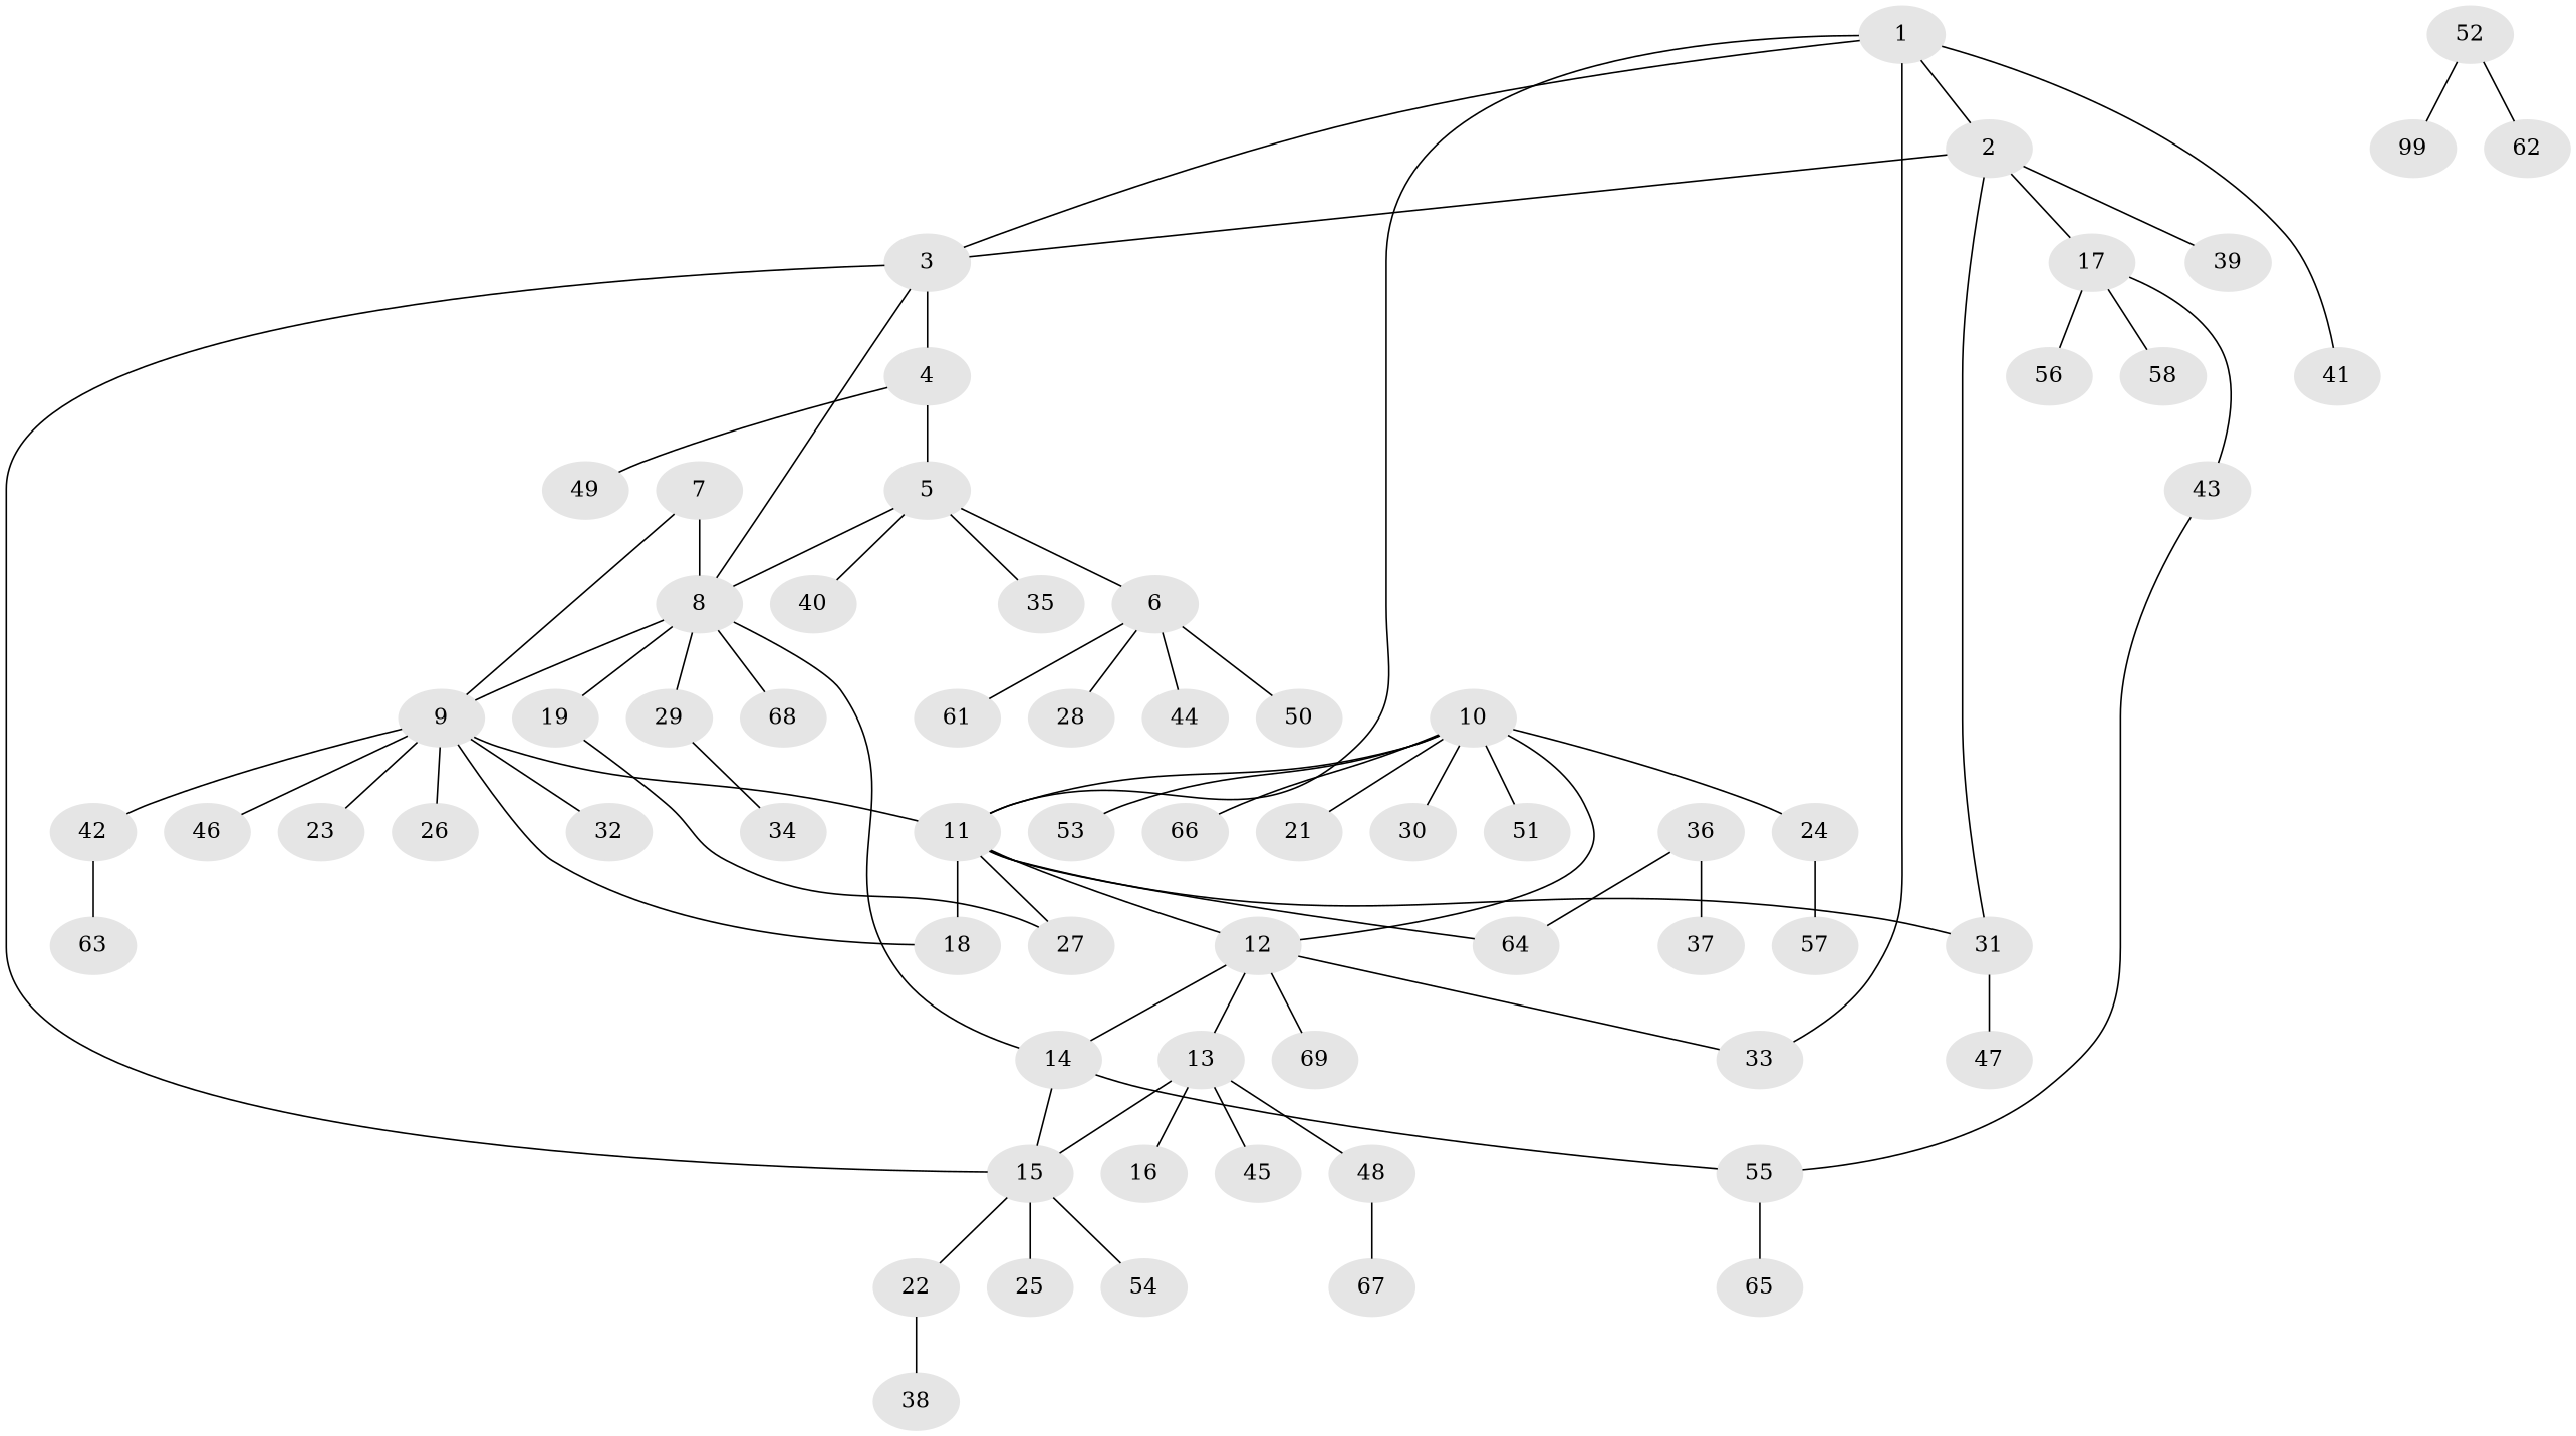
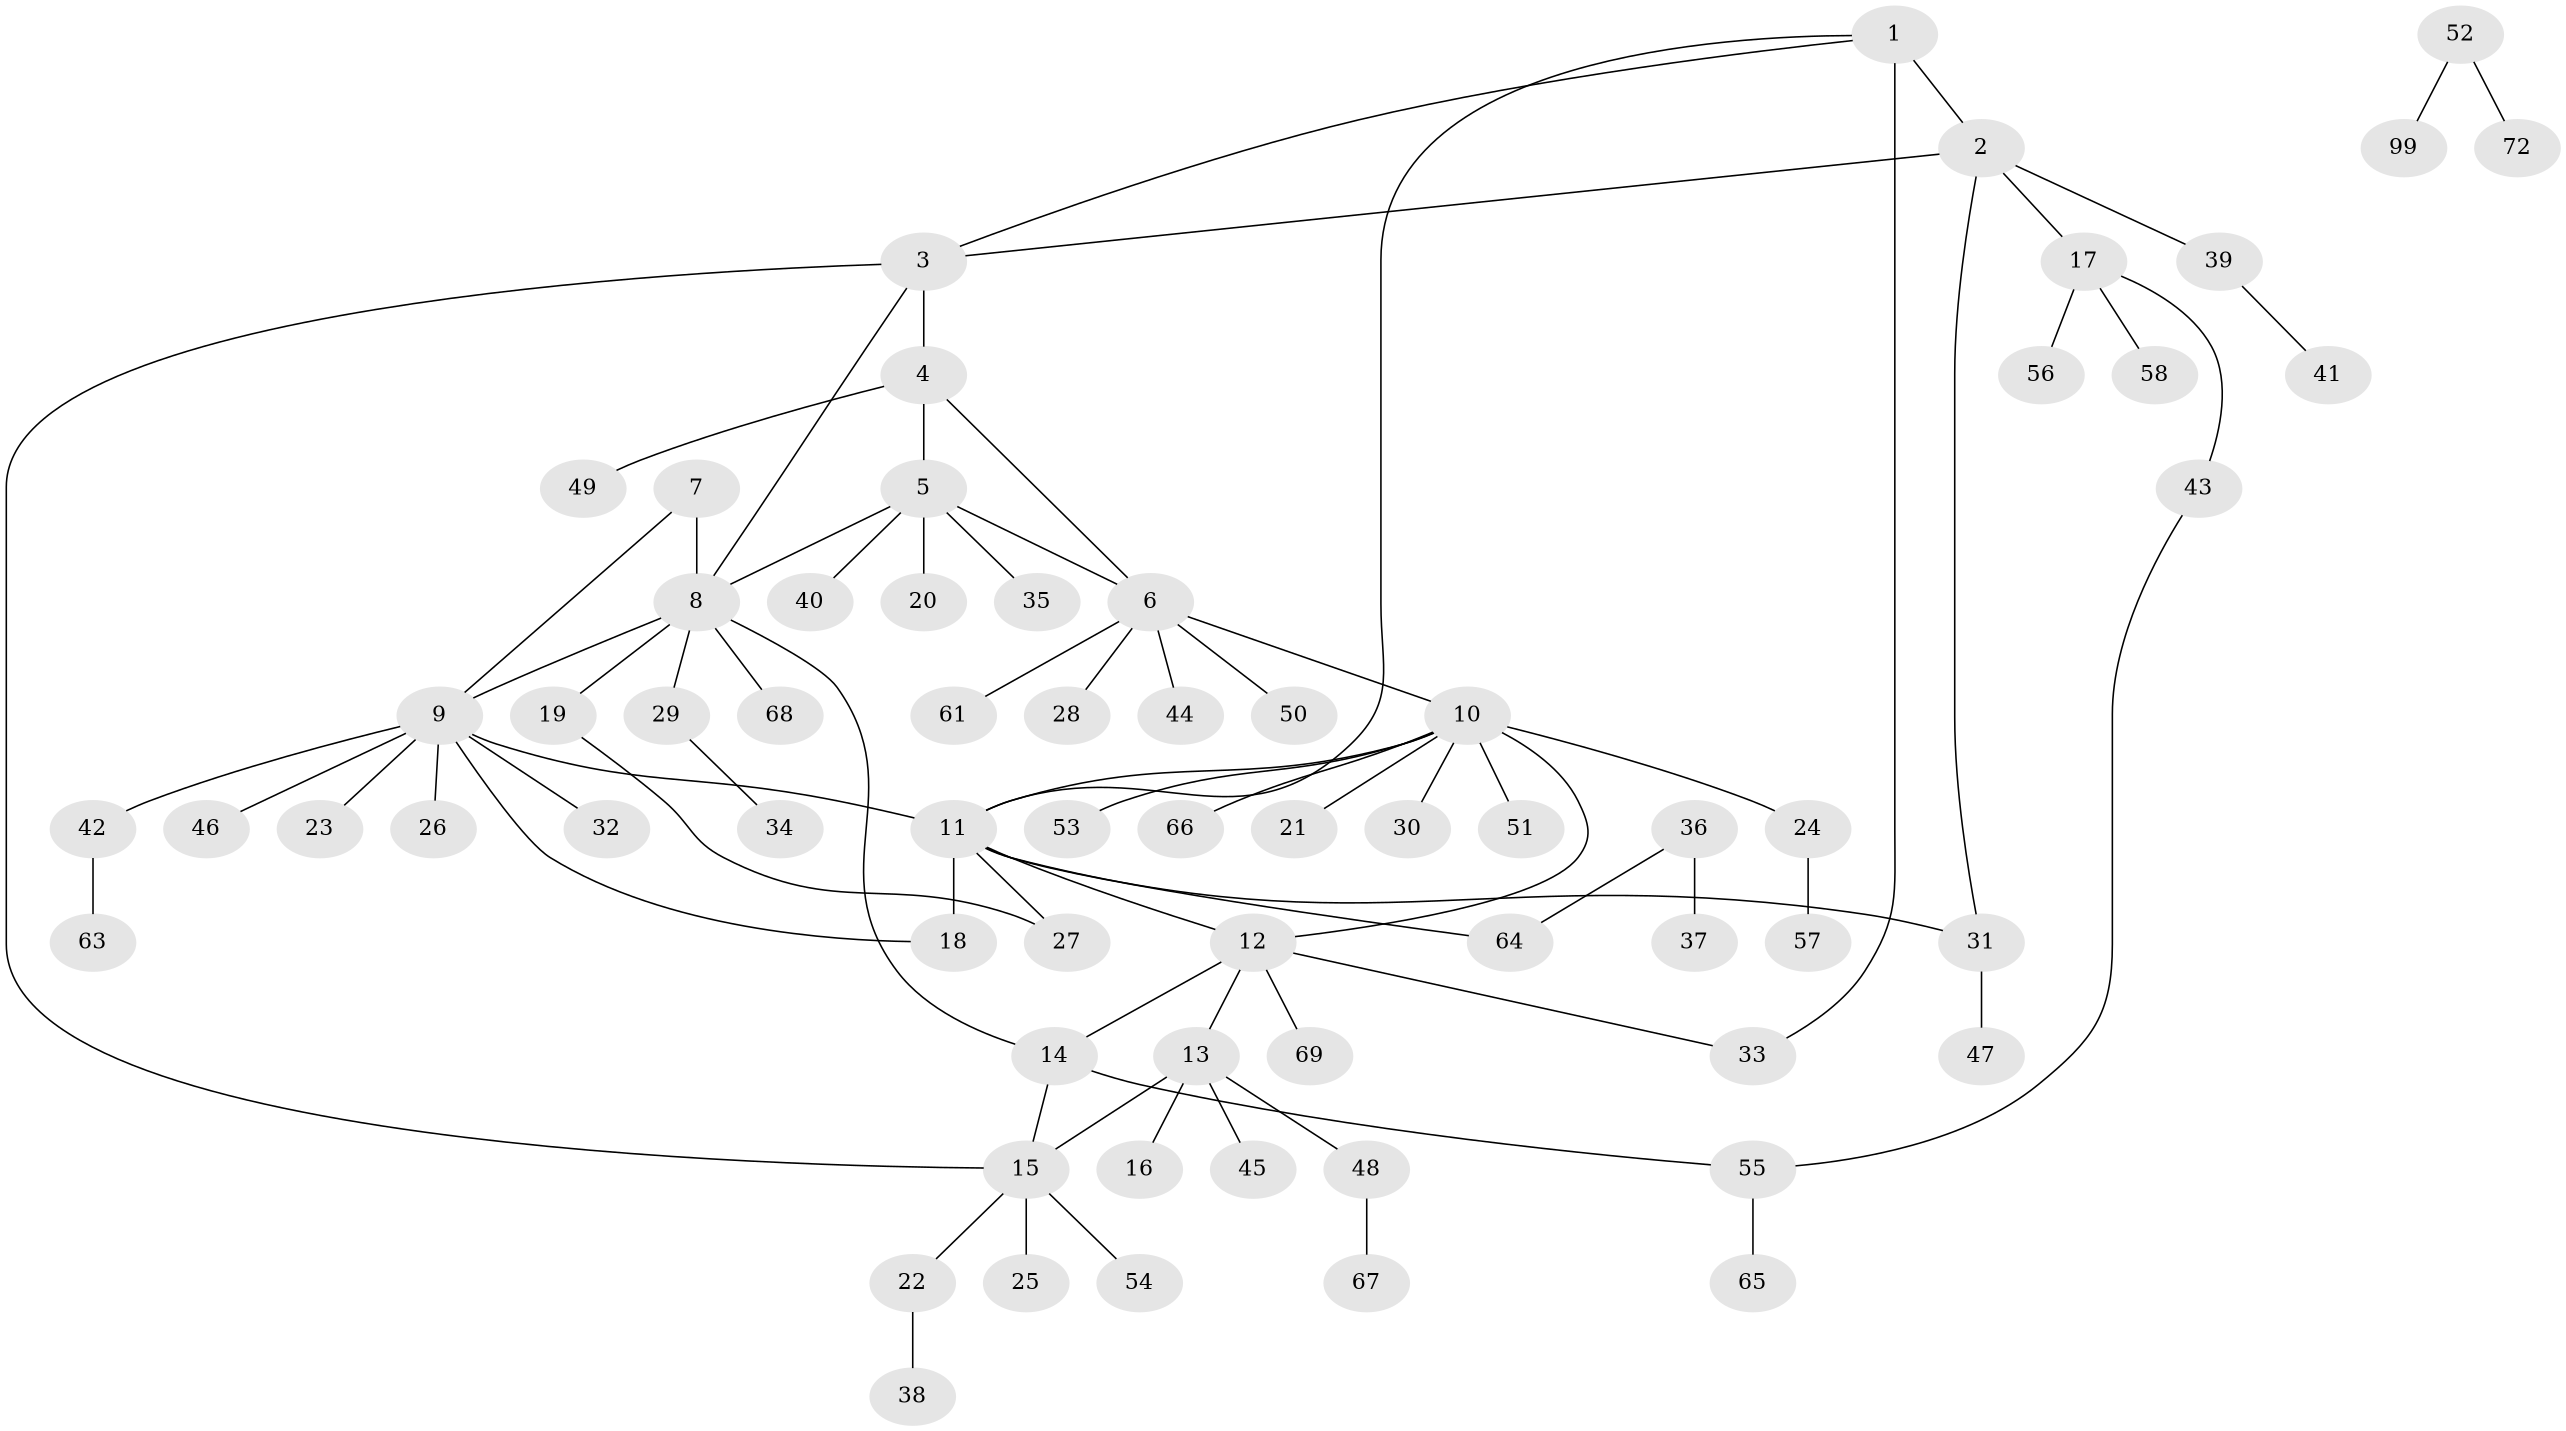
  graph {
    node [color=gray90 style=filled]
    1
    2
    3
    11
    33
    41
    17
    31
    39
    4
    8
    15
    18
    12
    27
    64
    43
    56
    58
    47
    5
    6
    49
    9
    14
    19
    29
    68
    22
    25
    54
+   20
    35
    40
    10
    28
    44
    50
    61
    13
    16
    45
    48
    21
    24
    30
    51
    53
    66
    7
    23
    26
    32
    42
    46
    55
    34
    63
    n59 [label=99]
    52
-   62
+   62 [label=72]
    69
    57
    36
    37
    67
    65
    38
    1 -- 2
    1 -- 3
    1 -- 11
    1 -- 33
-   1 -- 41
+   39 -- 41
    2 -- 3
    2 -- 17
    2 -- 31
    2 -- 39
    3 -- 4
    3 -- 8
    3 -- 15
    11 -- 31
    11 -- 18
    11 -- 12
    11 -- 27
    11 -- 64
    17 -- 43
    17 -- 56
    17 -- 58
    31 -- 47
    4 -- 5
+   4 -- 6
    4 -- 49
    8 -- 9
    8 -- 14
    8 -- 19
    8 -- 29
    8 -- 68
    15 -- 22
    15 -- 25
    15 -- 54
    12 -- 33
    12 -- 14
    12 -- 13
    12 -- 69
    43 -- 55
    5 -- 8
    5 -- 6
+   5 -- 20
    5 -- 35
    5 -- 40
+   6 -- 10
    6 -- 28
    6 -- 44
    6 -- 50
    6 -- 61
    9 -- 11
    9 -- 18
    9 -- 23
    9 -- 26
    9 -- 32
    9 -- 42
    9 -- 46
    14 -- 15
    14 -- 55
    19 -- 27
    29 -- 34
    22 -- 38
    10 -- 11
    10 -- 12
    10 -- 21
    10 -- 24
    10 -- 30
    10 -- 51
    10 -- 53
    10 -- 66
    13 -- 15
    13 -- 16
    13 -- 45
    13 -- 48
    48 -- 67
    24 -- 57
    7 -- 8
    7 -- 9
    42 -- 63
    55 -- 65
    52 -- n59
    52 -- 62
    36 -- 64
    36 -- 37
  }
